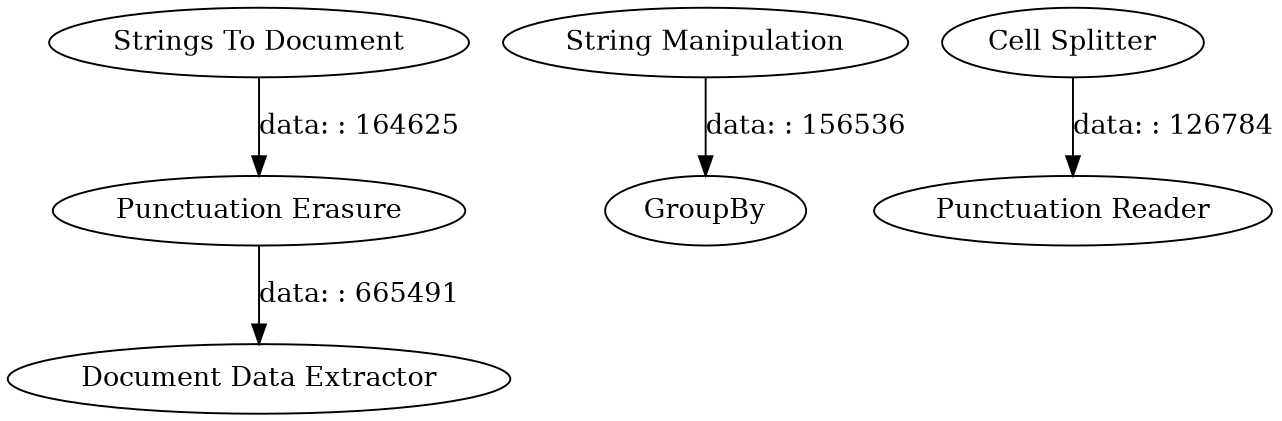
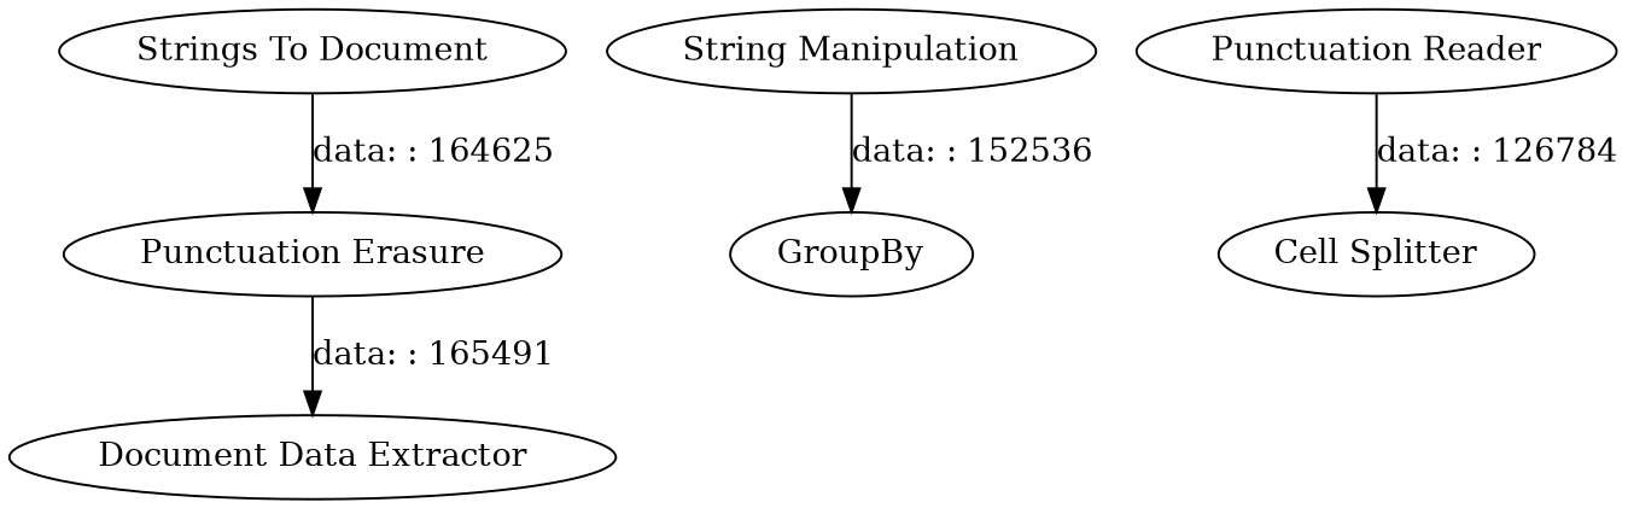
  digraph {
    rankdir=TB
    n1 [label="Document Data Extractor"]
    n2 [label="String Manipulation"]
    n3 [label=GroupBy]
    n4 [label="Cell Splitter"]
    n5 [label="Strings To Document"]
    n6 [label="Punctuation Erasure"]
    n7 [label="Punctuation Reader"]
-   n2 -> n3 [label="data: : 156536"]
+   n2 -> n3 [label="data: : 152536"]
    n5 -> n6 [label="data: : 164625"]
-   n6 -> n1 [label="data: : 665491"]
-   n4 -> n7 [label="data: : 126784"]
+   n6 -> n1 [label="data: : 165491"]
+   n7 -> n4 [label="data: : 126784"]
  }
